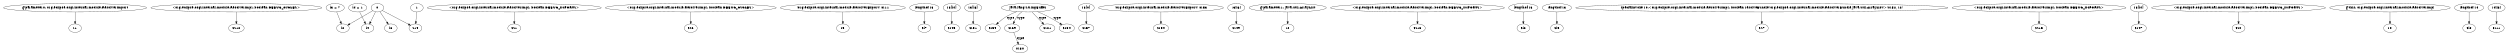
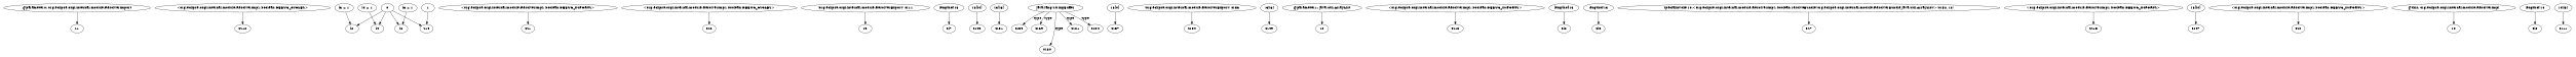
  digraph {
    n1 [label="@parameter0: org.eclipse.osgi.internal.module.ResolverImport"]
    n2 [label=r1]
    n3 [label="<org.eclipse.osgi.internal.module.ResolverImpl: boolean DEBUG_CYCLES>"]
    n4 [label="$z12"]
-   n5 [label="i3 + 7"]
+   n5 [label="i3 + 1"]
    n6 [label=i2]
    n7 [label="<org.eclipse.osgi.internal.module.ResolverImpl: boolean DEBUG_IMPORTS>"]
    n8 [label="$z1"]
    n9 [label="<org.eclipse.osgi.internal.module.ResolverImpl: boolean DEBUG_CYCLES>"]
    n10 [label="$z6"]
    n11 [label="(org.eclipse.osgi.internal.module.ResolverExport) $r11"]
    n12 [label=r5]
    n13 [label="lengthof r3"]
    n14 [label="$i7"]
    n15 [label="r3[i4]"]
    n16 [label="$r45"]
    n17 [label="r3[i6]"]
    n18 [label="$r51"]
    n19 [label="java.lang.StringBuffer"]
    n20 [label="$r59"]
    n21 [label="$r69"]
    n22 [label="$r80"]
    n23 [label="$r21"]
    n24 [label="$r34"]
    n25 [label="r3[0]"]
    n26 [label="$r57"]
    n27 [label="(org.eclipse.osgi.internal.module.ResolverExport) $r53"]
    n28 [label="$r54"]
    n29 [label="r3[i6]"]
    n30 [label="$r49"]
    n31 [label="@parameter1: java.util.ArrayList"]
    n32 [label=r2]
    n33 [label="<org.eclipse.osgi.internal.module.ResolverImpl: boolean DEBUG_IMPORTS>"]
    n34 [label="$z13"]
    n35 [label="i4 + 1"]
    n36 [label=i4]
+   n37 [label="i6 + 1"]
    n38 [label=i6]
    n39 [label="lengthof r3"]
    n40 [label="$i2"]
    n41 [label=1]
    n42 [label=z14]
    n43 [label="lengthof r3"]
    n44 [label="$i5"]
    n45 [label=0]
    n46 [label="specialinvoke r0.<org.eclipse.osgi.internal.module.ResolverImpl: boolean resolveBundle(org.eclipse.osgi.internal.module.ResolverBundle,java.util.ArrayList)>($r52, r2)"]
    n47 [label="$z7"]
    n48 [label="<org.eclipse.osgi.internal.module.ResolverImpl: boolean DEBUG_IMPORTS>"]
    n49 [label="$z15"]
    n50 [label="r3[i4]"]
    n51 [label="$r47"]
    n52 [label="<org.eclipse.osgi.internal.module.ResolverImpl: boolean DEBUG_IMPORTS>"]
    n53 [label="$z0"]
    n54 [label="@this: org.eclipse.osgi.internal.module.ResolverImpl"]
    n55 [label=r0]
    n56 [label="lengthof r4"]
    n57 [label="$i8"]
    n58 [label="r4[i3]"]
    n59 [label="$r11"]
    n1 -> n2
    n3 -> n4
    n5 -> n6
    n7 -> n8
    n9 -> n10
    n11 -> n12
    n13 -> n14
    n15 -> n16
    n17 -> n18
    n19 -> n20 [label=type]
    n19 -> n21 [label=type]
-   n21 -> n22 [label=type]
+   n19 -> n22 [label=type]
    n19 -> n23 [label=type]
    n19 -> n24 [label=type]
    n25 -> n26
    n27 -> n28
    n29 -> n30
    n31 -> n32
    n33 -> n34
    n35 -> n36
+   n37 -> n38
    n39 -> n40
    n41 -> n42
    n43 -> n44
    n45 -> n6
    n45 -> n36
    n45 -> n38
    n45 -> n42
    n46 -> n47
    n48 -> n49
    n50 -> n51
    n52 -> n53
    n54 -> n55
    n56 -> n57
    n58 -> n59
  }
